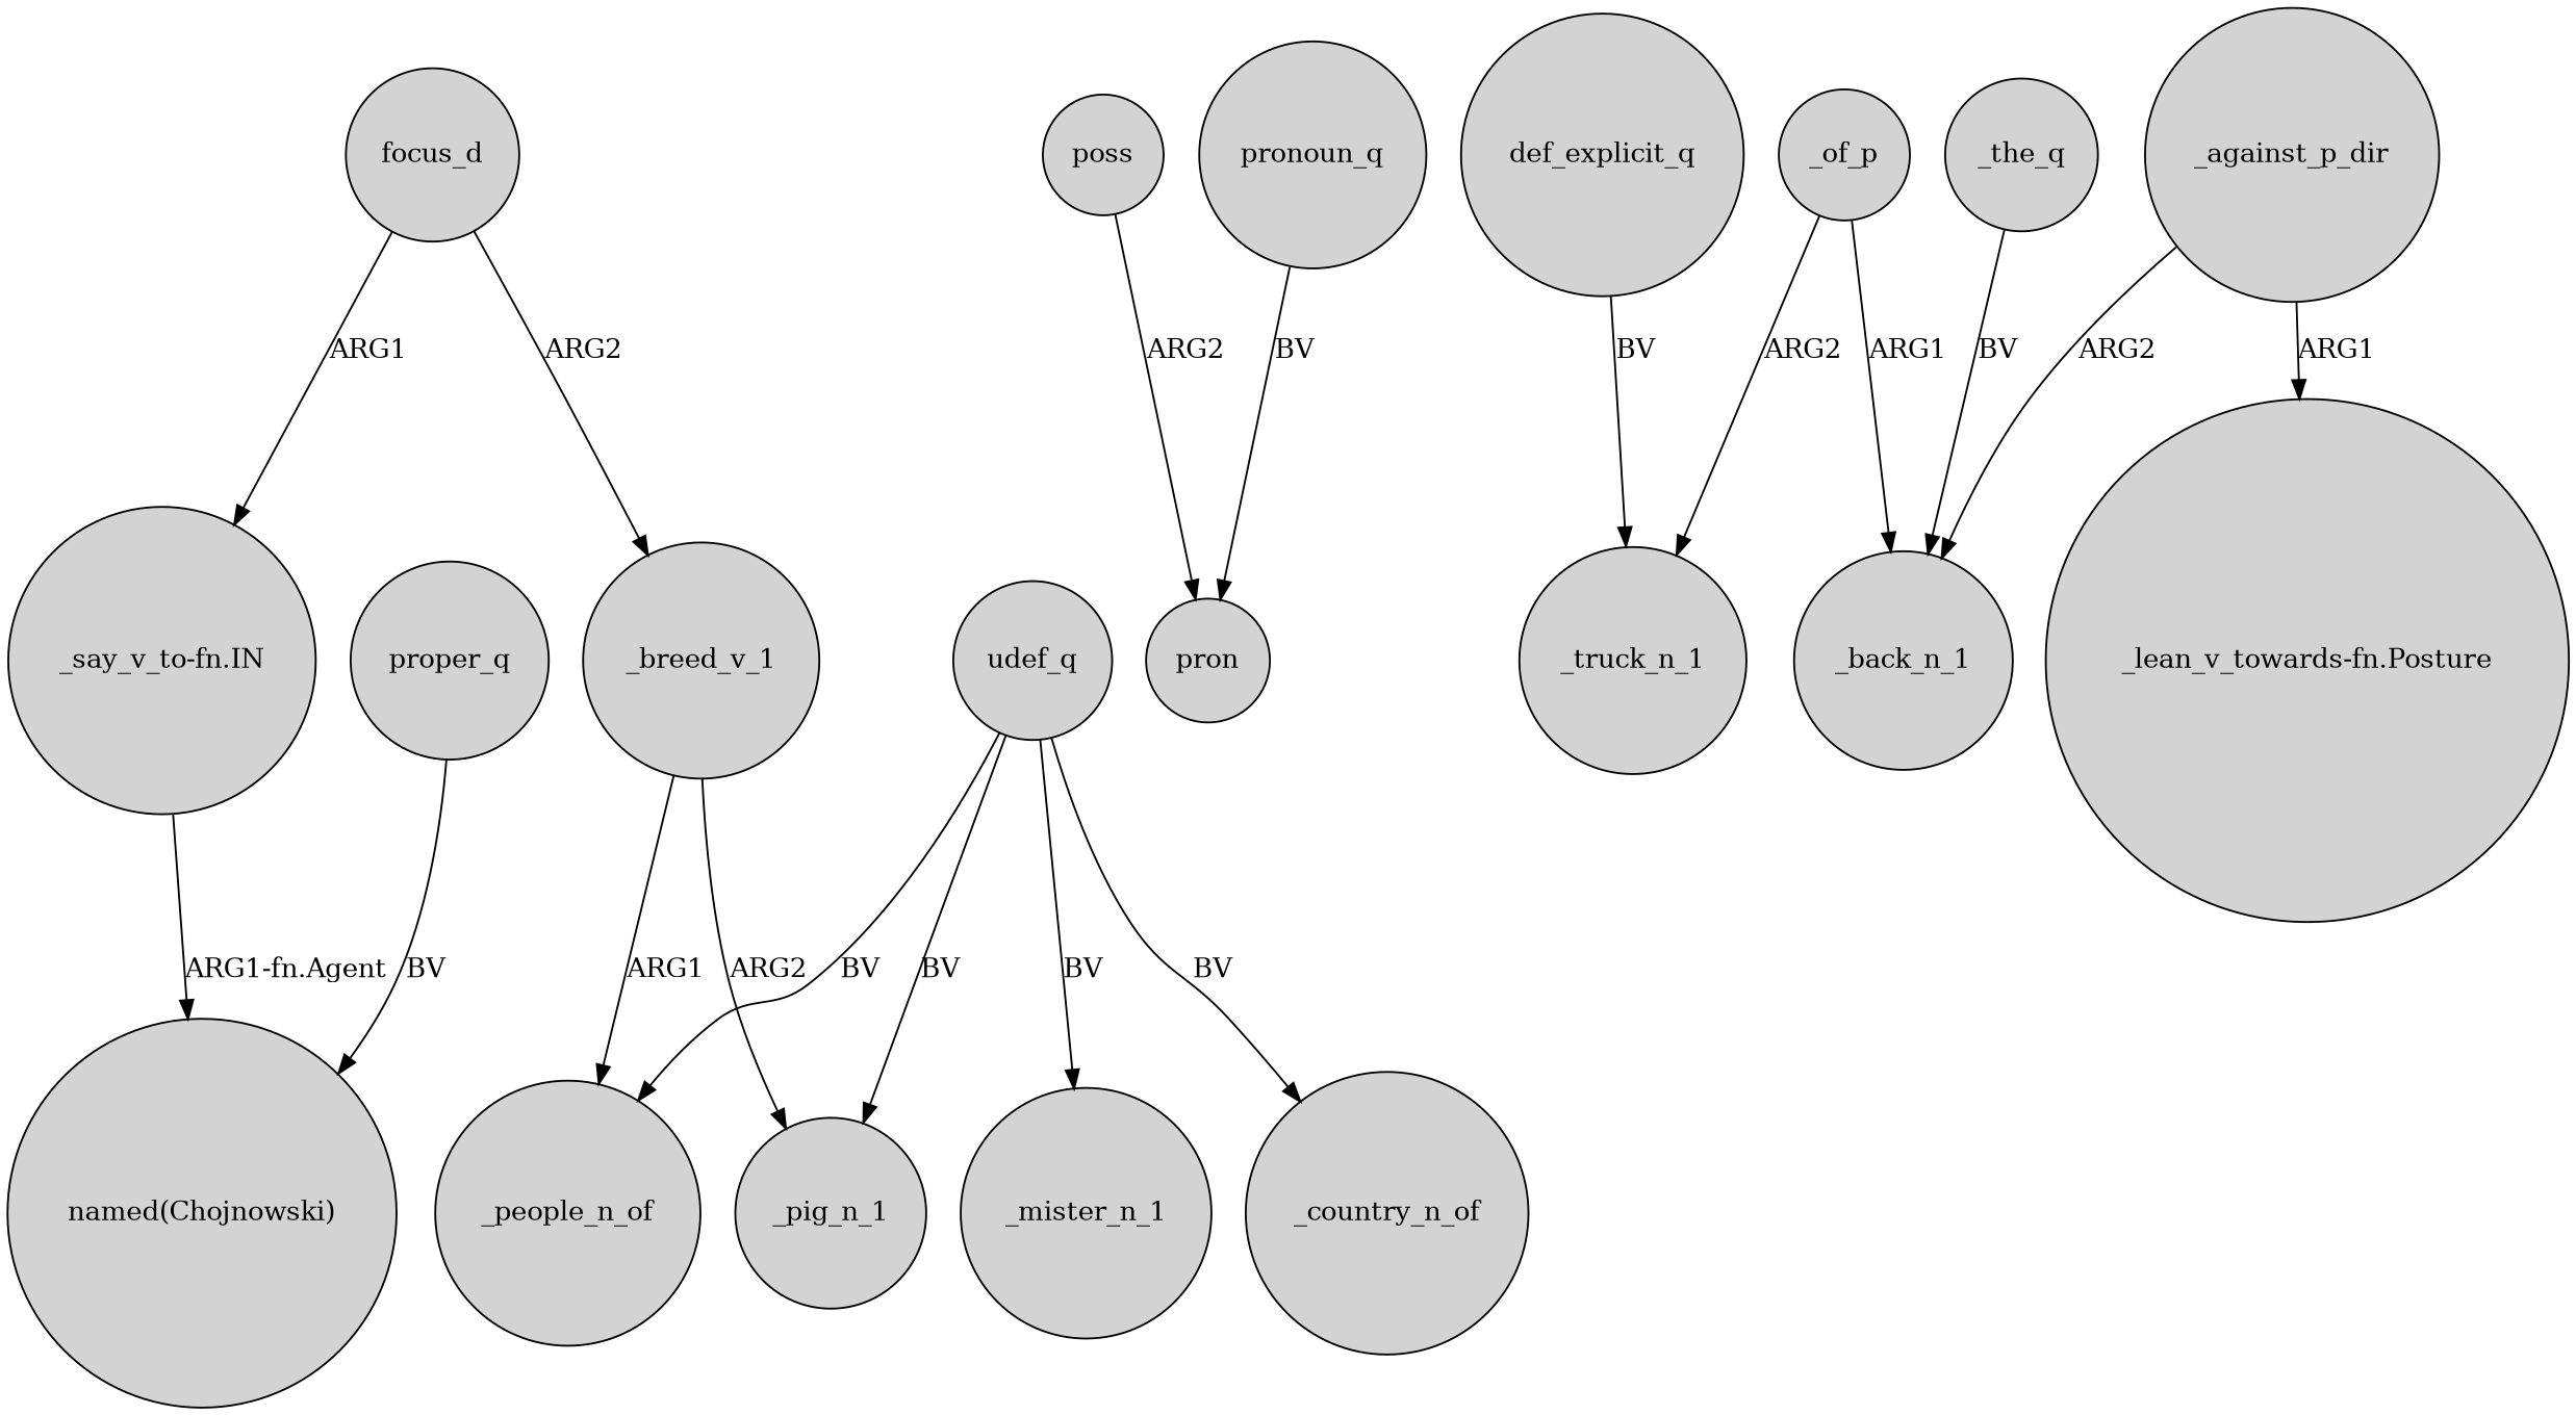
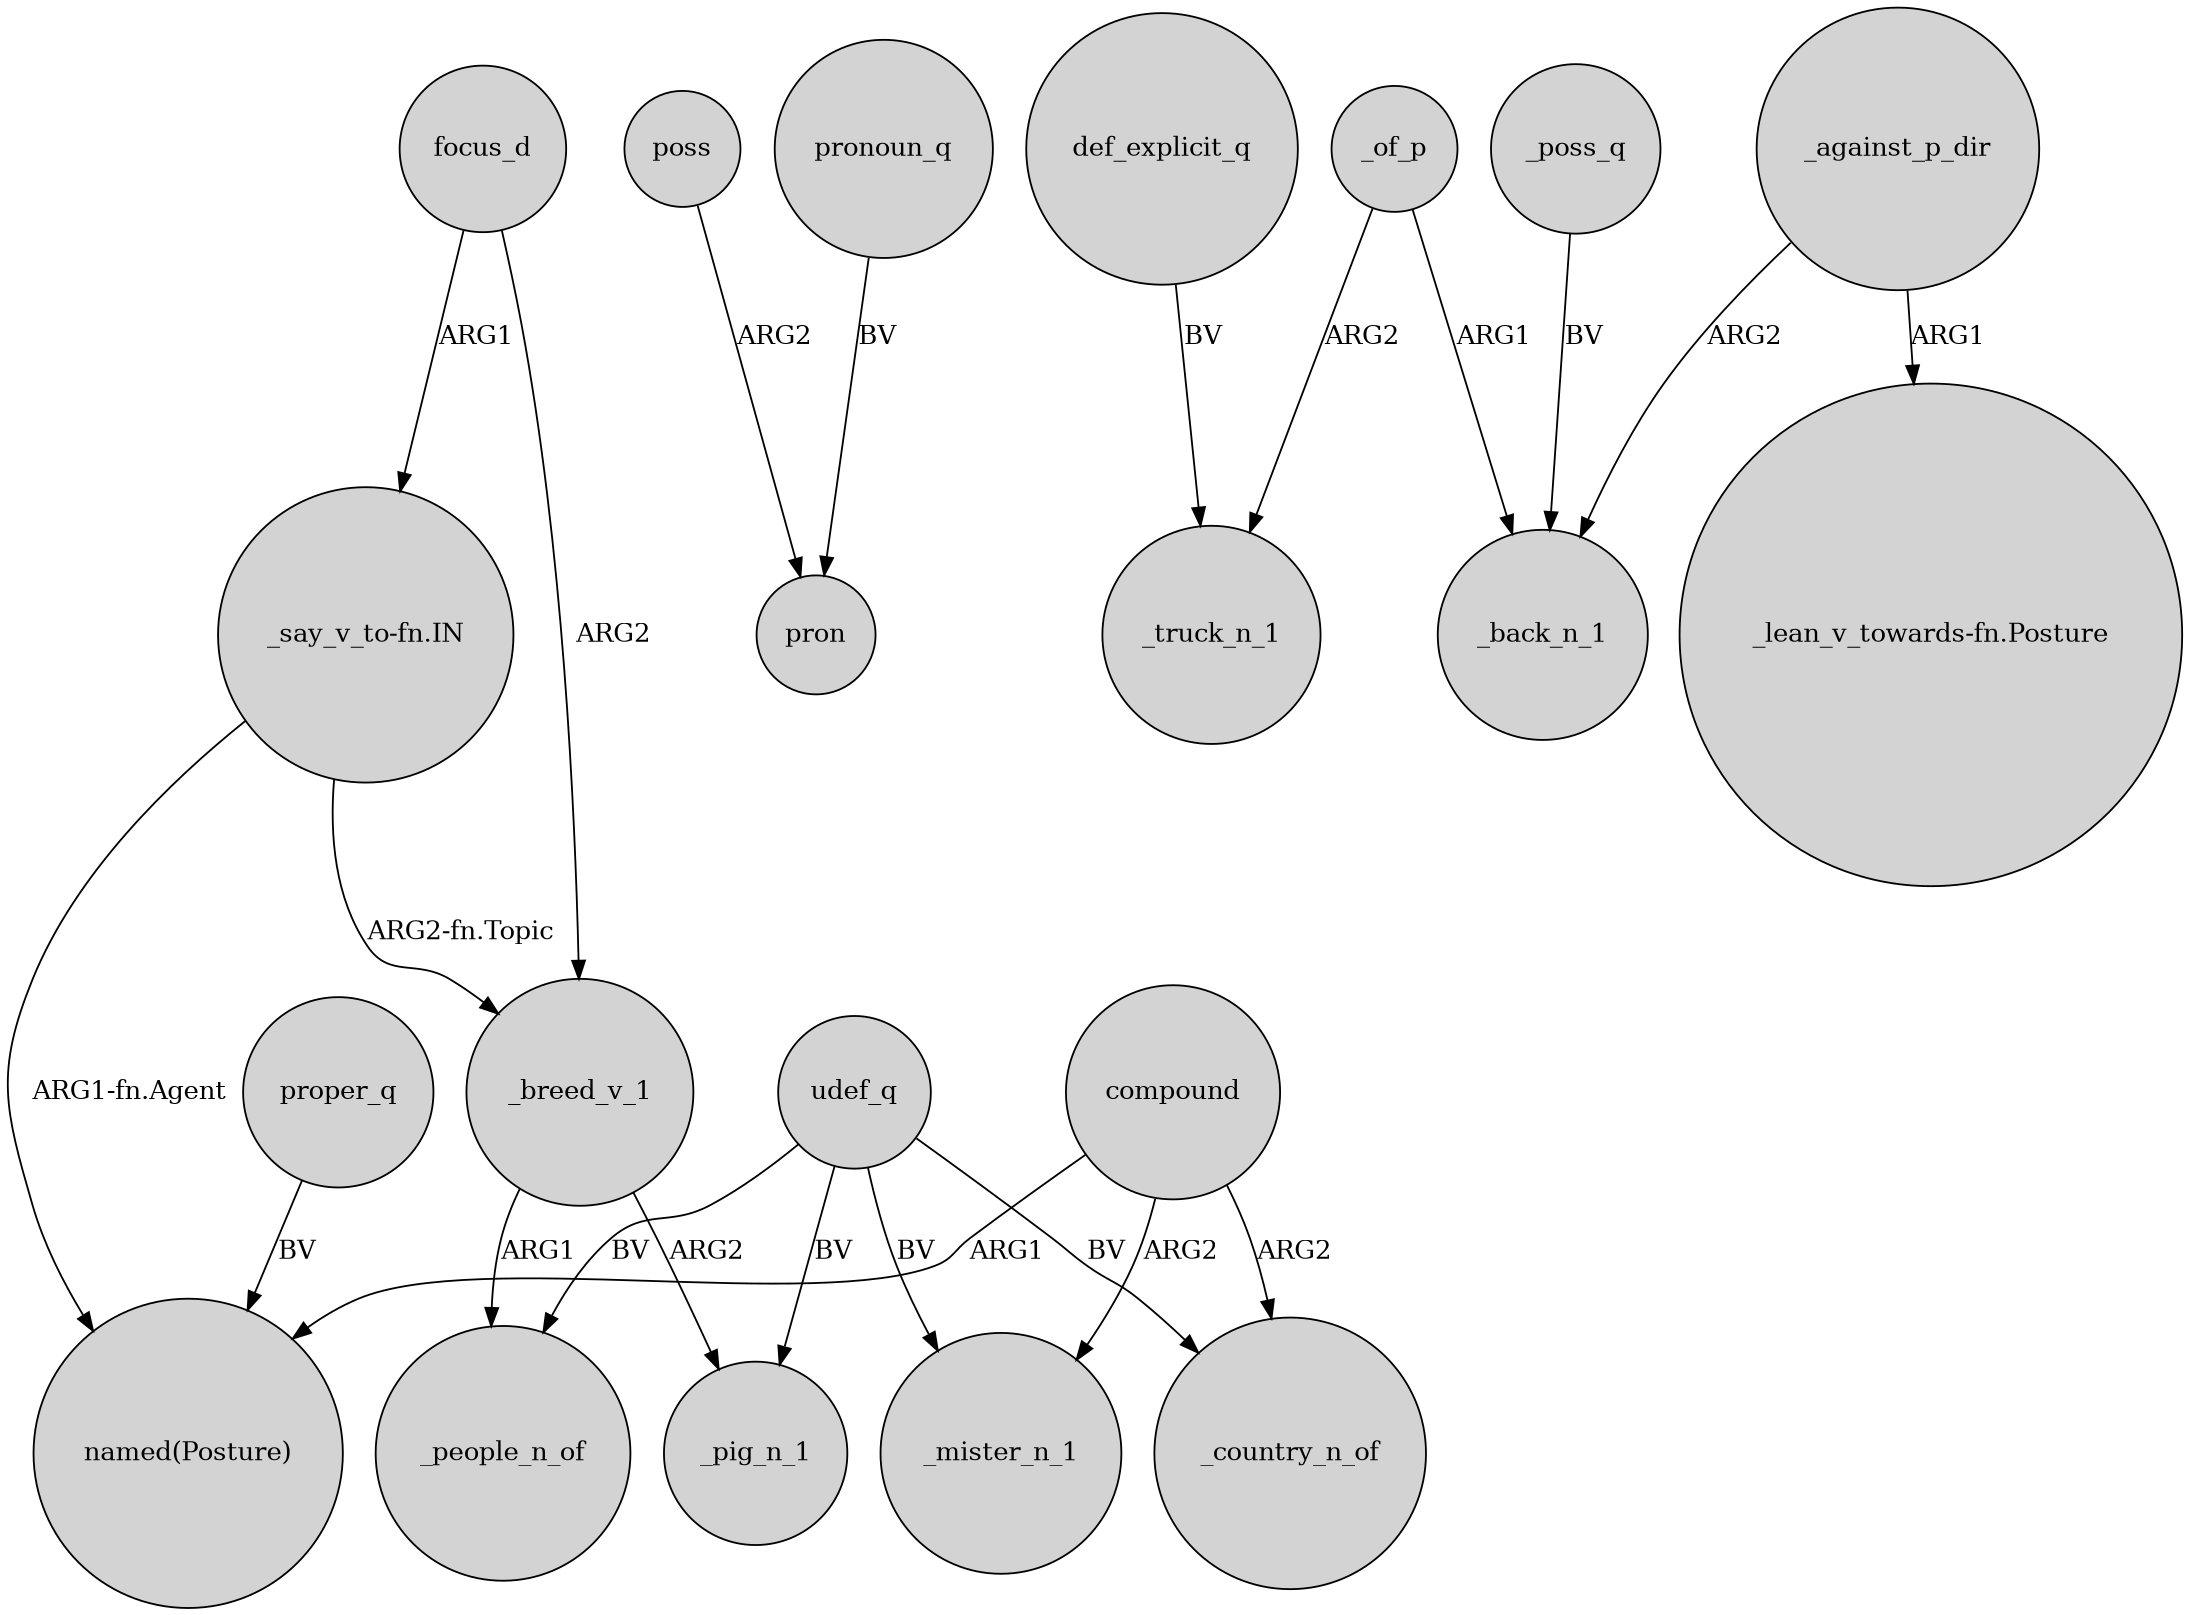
  digraph {
    node [shape=circle style=filled]
-   "named(Chojnowski)"
+   compound
+   "named(Chojnowski)" [label="named(Posture)"]
    _mister_n_1
    _country_n_of
    poss
    pron
    _of_p
    _truck_n_1
    _back_n_1
    "_say_v_to-fn.IN"
    _breed_v_1
    _people_n_of
    _pig_n_1
    _against_p_dir
    "_lean_v_towards-fn.Posture"
-   _the_q
+   _the_q [label=_poss_q]
    udef_q
    pronoun_q
    def_explicit_q
    proper_q
    focus_d
+   compound -> "named(Chojnowski)" [label=ARG1]
+   compound -> _mister_n_1 [label=ARG2]
+   compound -> _country_n_of [label=ARG2]
    poss -> pron [label=ARG2]
    _of_p -> _truck_n_1 [label=ARG2]
    _of_p -> _back_n_1 [label=ARG1]
    "_say_v_to-fn.IN" -> "named(Chojnowski)" [label="ARG1-fn.Agent"]
+   "_say_v_to-fn.IN" -> _breed_v_1 [label="ARG2-fn.Topic"]
    _breed_v_1 -> _people_n_of [label=ARG1]
    _breed_v_1 -> _pig_n_1 [label=ARG2]
    _against_p_dir -> _back_n_1 [label=ARG2]
    _against_p_dir -> "_lean_v_towards-fn.Posture" [label=ARG1]
    _the_q -> _back_n_1 [label=BV]
    udef_q -> _mister_n_1 [label=BV]
    udef_q -> _country_n_of [label=BV]
    udef_q -> _people_n_of [label=BV]
    udef_q -> _pig_n_1 [label=BV]
    pronoun_q -> pron [label=BV]
    def_explicit_q -> _truck_n_1 [label=BV]
    proper_q -> "named(Chojnowski)" [label=BV]
    focus_d -> "_say_v_to-fn.IN" [label=ARG1]
    focus_d -> _breed_v_1 [label=ARG2]
  }
